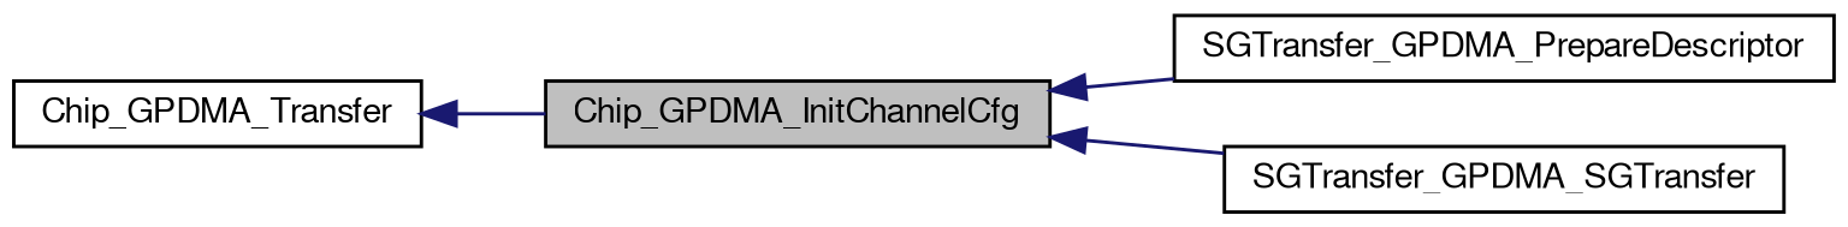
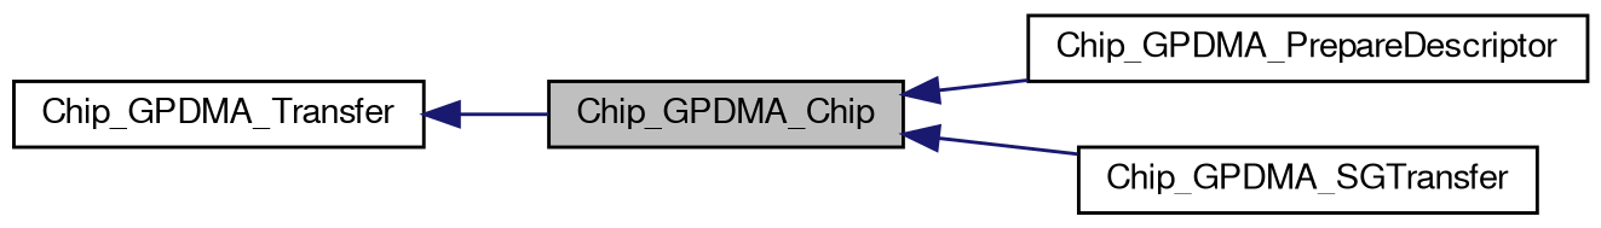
  digraph {
    rankdir=LR
    node [color=black fillcolor=white fontname=FreeSans fontsize=10 shape=record style=filled]
    edge [color=midnightblue dir=back fontname=FreeSans fontsize=10 labelfontname=FreeSans labelfontsize=10 style=solid]
-   n1 [fillcolor=grey75 fontcolor=black height=0.2 label=Chip_GPDMA_InitChannelCfg width=0.4]
-   n2 [height=0.2 label=SGTransfer_GPDMA_PrepareDescriptor width=0.4]
-   n3 [height=0.2 label=SGTransfer_GPDMA_SGTransfer width=0.4]
+   n1 [fillcolor=grey75 fontcolor=black height=0.2 label=Chip_GPDMA_Chip width=0.4]
+   n2 [height=0.2 label=Chip_GPDMA_PrepareDescriptor width=0.4]
+   n3 [height=0.2 label=Chip_GPDMA_SGTransfer width=0.4]
    n4 [height=0.2 label=Chip_GPDMA_Transfer width=0.4]
    n1 -> n2
    n1 -> n3
    n4 -> n1
  }
